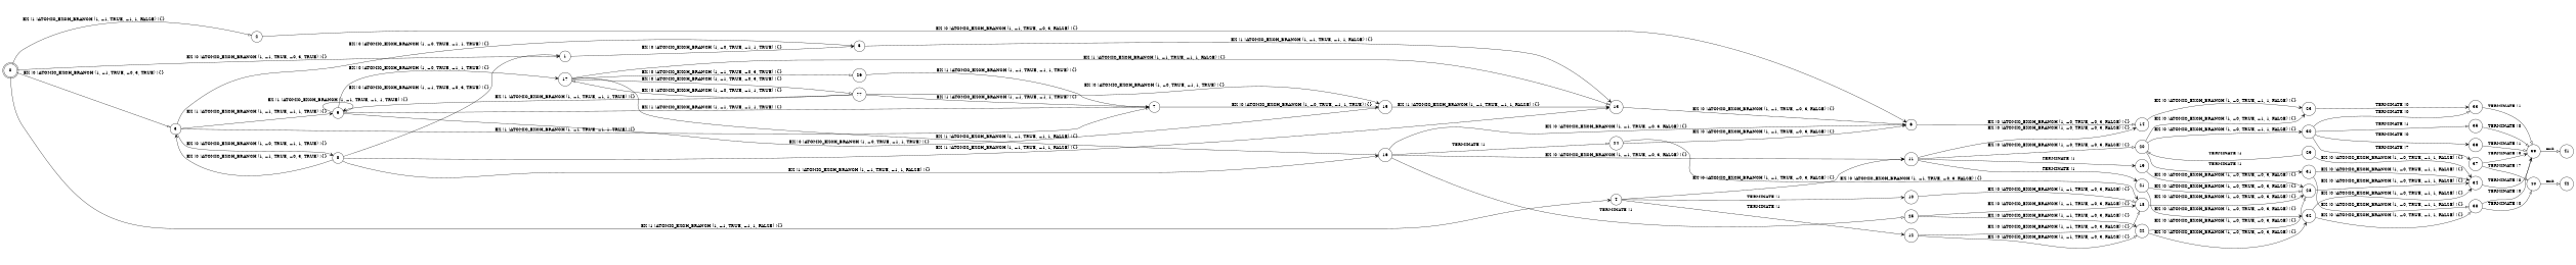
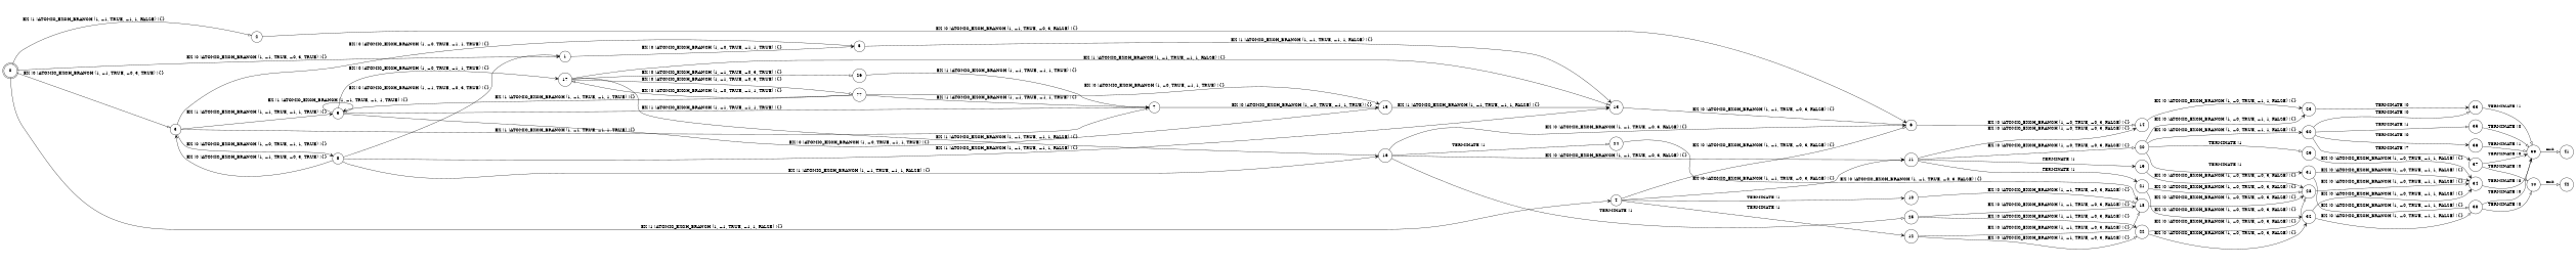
  digraph {
    rankdir=LR
    node [shape=circle]
    edge [arrowhead=vee]
    0 [peripheries=2]
    1
    2
    3
    4
    5
    6
    7
    8
    9
    10
    11
    12
    13
    14
    15
    16
    17
    18
    19
    20
    21
    22
    23
    24
    25
    26
    n28 [label=77]
    28
    29
    30
    31
    32
    33
    34
    35
    36
    37
    38
    39
    40
    41
    42
    0 -> 1 [label="EX !0 !ATOMIC_EXCH_BRANCH (1, +1, TRUE, +0, 3, TRUE) !{}"]
    0 -> 2 [arrowhead=onormal label="EX !1 !ATOMIC_EXCH_BRANCH (1, +1, TRUE, +1, 1, FALSE) !{}"]
    0 -> 3 [arrowhead=onormal label="EX !0 !ATOMIC_EXCH_BRANCH (1, +1, TRUE, +0, 3, TRUE) !{}"]
    0 -> 4 [label="EX !1 !ATOMIC_EXCH_BRANCH (1, +1, TRUE, +1, 1, FALSE) !{}"]
    1 -> 5 [label="EX !0 !ATOMIC_EXCH_BRANCH (1, +0, TRUE, +1, 1, TRUE) !{}"]
    2 -> 6 [label="EX !0 !ATOMIC_EXCH_BRANCH (1, +1, TRUE, +0, 3, FALSE) !{}"]
    3 -> 5 [arrowhead=onormal label="EX !0 !ATOMIC_EXCH_BRANCH (1, +0, TRUE, +1, 1, TRUE) !{}"]
    3 -> 7 [arrowhead=onormal label="EX !1 !ATOMIC_EXCH_BRANCH (1, +1, TRUE, +1, 1, TRUE) !{}"]
    3 -> 8 [label="EX !0 !ATOMIC_EXCH_BRANCH (1, +0, TRUE, +1, 1, TRUE) !{}"]
    3 -> 9 [label="EX !1 !ATOMIC_EXCH_BRANCH (1, +1, TRUE, +1, 1, TRUE) !{}"]
-   24 -> 6 [arrowhead=onormal label="EX !0 !ATOMIC_EXCH_BRANCH (1, +1, TRUE, +0, 3, FALSE) !{}"]
+   4 -> 6 [arrowhead=onormal label="EX !0 !ATOMIC_EXCH_BRANCH (1, +1, TRUE, +0, 3, FALSE) !{}"]
    4 -> 10 [label="TERMINATE !1"]
    4 -> 11 [label="EX !0 !ATOMIC_EXCH_BRANCH (1, +1, TRUE, +0, 3, FALSE) !{}"]
    4 -> 12 [label="TERMINATE !1"]
    5 -> 13 [label="EX !1 !ATOMIC_EXCH_BRANCH (1, +1, TRUE, +1, 1, FALSE) !{}"]
    6 -> 14 [arrowhead=onormal label="EX !0 !ATOMIC_EXCH_BRANCH (1, +0, TRUE, +0, 3, FALSE) !{}"]
    7 -> 15 [label="EX !0 !ATOMIC_EXCH_BRANCH (1, +0, TRUE, +1, 1, TRUE) !{}"]
    8 -> 1 [arrowhead=onormal label="EX !0 !ATOMIC_EXCH_BRANCH (1, +1, TRUE, +0, 3, TRUE) !{}"]
    8 -> 3 [label="EX !0 !ATOMIC_EXCH_BRANCH (1, +1, TRUE, +0, 3, TRUE) !{}"]
    8 -> 13 [label="EX !1 !ATOMIC_EXCH_BRANCH (1, +1, TRUE, +1, 1, FALSE) !{}"]
    8 -> 16 [label="EX !1 !ATOMIC_EXCH_BRANCH (1, +1, TRUE, +1, 1, FALSE) !{}"]
    9 -> 7 [arrowhead=onormal label="EX !1 !ATOMIC_EXCH_BRANCH (1, +1, TRUE, +1, 1, TRUE) !{}"]
    9 -> 9 [arrowhead=onormal label="EX !1 !ATOMIC_EXCH_BRANCH (1, +1, TRUE, +1, 1, TRUE) !{}"]
    9 -> 15 [arrowhead=onormal label="EX !0 !ATOMIC_EXCH_BRANCH (1, +0, TRUE, +1, 1, TRUE) !{}"]
    9 -> 17 [label="EX !0 !ATOMIC_EXCH_BRANCH (1, +0, TRUE, +1, 1, TRUE) !{}"]
    10 -> 18 [arrowhead=onormal label="EX !0 !ATOMIC_EXCH_BRANCH (1, +1, TRUE, +0, 3, FALSE) !{}"]
    11 -> 14 [label="EX !0 !ATOMIC_EXCH_BRANCH (1, +0, TRUE, +0, 3, FALSE) !{}"]
    11 -> 19 [label="TERMINATE !1"]
    11 -> 20 [arrowhead=onormal label="EX !0 !ATOMIC_EXCH_BRANCH (1, +0, TRUE, +0, 3, FALSE) !{}"]
    11 -> 21 [label="TERMINATE !1"]
    12 -> 18 [arrowhead=onormal label="EX !0 !ATOMIC_EXCH_BRANCH (1, +1, TRUE, +0, 3, FALSE) !{}"]
    12 -> 22 [arrowhead=onormal label="EX !0 !ATOMIC_EXCH_BRANCH (1, +1, TRUE, +0, 3, FALSE) !{}"]
    13 -> 6 [arrowhead=onormal label="EX !0 !ATOMIC_EXCH_BRANCH (1, +1, TRUE, +0, 3, FALSE) !{}"]
    14 -> 23 [label="EX !0 !ATOMIC_EXCH_BRANCH (1, +0, TRUE, +1, 1, FALSE) !{}"]
    15 -> 13 [label="EX !1 !ATOMIC_EXCH_BRANCH (1, +1, TRUE, +1, 1, FALSE) !{}"]
    16 -> 6 [label="EX !0 !ATOMIC_EXCH_BRANCH (1, +1, TRUE, +0, 3, FALSE) !{}"]
    16 -> 11 [label="EX !0 !ATOMIC_EXCH_BRANCH (1, +1, TRUE, +0, 3, FALSE) !{}"]
    16 -> 24 [arrowhead=onormal label="TERMINATE !1"]
    16 -> 25 [arrowhead=onormal label="TERMINATE !1"]
    17 -> 13 [arrowhead=onormal label="EX !1 !ATOMIC_EXCH_BRANCH (1, +1, TRUE, +1, 1, FALSE) !{}"]
    17 -> 16 [arrowhead=onormal label="EX !1 !ATOMIC_EXCH_BRANCH (1, +1, TRUE, +1, 1, FALSE) !{}"]
    17 -> 26 [arrowhead=onormal label="EX !0 !ATOMIC_EXCH_BRANCH (1, +1, TRUE, +0, 3, TRUE) !{}"]
    17 -> n28 [arrowhead=onormal label="EX !0 !ATOMIC_EXCH_BRANCH (1, +1, TRUE, +0, 3, TRUE) !{}"]
    18 -> 28 [label="EX !0 !ATOMIC_EXCH_BRANCH (1, +0, TRUE, +0, 3, FALSE) !{}"]
    19 -> 28 [label="EX !0 !ATOMIC_EXCH_BRANCH (1, +0, TRUE, +0, 3, FALSE) !{}"]
    20 -> 23 [label="EX !0 !ATOMIC_EXCH_BRANCH (1, +0, TRUE, +1, 1, FALSE) !{}"]
-   29 -> 20 [arrowhead=onormal label="TERMINATE !1"]
+   20 -> 29 [arrowhead=onormal label="TERMINATE !1"]
    20 -> 30 [label="EX !0 !ATOMIC_EXCH_BRANCH (1, +0, TRUE, +1, 1, FALSE) !{}"]
    20 -> 31 [label="TERMINATE !1"]
    21 -> 28 [arrowhead=onormal label="EX !0 !ATOMIC_EXCH_BRANCH (1, +0, TRUE, +0, 3, FALSE) !{}"]
    21 -> 32 [label="EX !0 !ATOMIC_EXCH_BRANCH (1, +0, TRUE, +0, 3, FALSE) !{}"]
    22 -> 28 [arrowhead=onormal label="EX !0 !ATOMIC_EXCH_BRANCH (1, +0, TRUE, +0, 3, FALSE) !{}"]
    22 -> 32 [label="EX !0 !ATOMIC_EXCH_BRANCH (1, +0, TRUE, +0, 3, FALSE) !{}"]
    23 -> 33 [label="TERMINATE !0"]
    24 -> 18 [label="EX !0 !ATOMIC_EXCH_BRANCH (1, +1, TRUE, +0, 3, FALSE) !{}"]
    25 -> 18 [label="EX !0 !ATOMIC_EXCH_BRANCH (1, +1, TRUE, +0, 3, FALSE) !{}"]
    25 -> 22 [label="EX !0 !ATOMIC_EXCH_BRANCH (1, +1, TRUE, +0, 3, FALSE) !{}"]
    26 -> 7 [arrowhead=onormal label="EX !1 !ATOMIC_EXCH_BRANCH (1, +1, TRUE, +1, 1, TRUE) !{}"]
    n28 -> 7 [label="EX !1 !ATOMIC_EXCH_BRANCH (1, +1, TRUE, +1, 1, TRUE) !{}"]
    n28 -> 9 [label="EX !1 !ATOMIC_EXCH_BRANCH (1, +1, TRUE, +1, 1, TRUE) !{}"]
    n28 -> 15 [label="EX !0 !ATOMIC_EXCH_BRANCH (1, +0, TRUE, +1, 1, TRUE) !{}"]
    n28 -> 17 [arrowhead=onormal label="EX !0 !ATOMIC_EXCH_BRANCH (1, +0, TRUE, +1, 1, TRUE) !{}"]
    28 -> 34 [label="EX !0 !ATOMIC_EXCH_BRANCH (1, +0, TRUE, +1, 1, FALSE) !{}"]
    29 -> 34 [label="EX !0 !ATOMIC_EXCH_BRANCH (1, +0, TRUE, +1, 1, FALSE) !{}"]
    30 -> 33 [arrowhead=onormal label="TERMINATE !0"]
    30 -> 35 [arrowhead=onormal label="TERMINATE !1"]
    30 -> 36 [label="TERMINATE !0"]
    30 -> 37 [label="TERMINATE !7"]
    31 -> 34 [label="EX !0 !ATOMIC_EXCH_BRANCH (1, +0, TRUE, +1, 1, FALSE) !{}"]
    31 -> 38 [arrowhead=onormal label="EX !0 !ATOMIC_EXCH_BRANCH (1, +0, TRUE, +1, 1, FALSE) !{}"]
    32 -> 34 [label="EX !0 !ATOMIC_EXCH_BRANCH (1, +0, TRUE, +1, 1, FALSE) !{}"]
    32 -> 38 [arrowhead=onormal label="EX !0 !ATOMIC_EXCH_BRANCH (1, +0, TRUE, +1, 1, FALSE) !{}"]
    33 -> 39 [arrowhead=onormal label="TERMINATE !1"]
    34 -> 39 [arrowhead=onormal label="TERMINATE !0"]
    35 -> 39 [arrowhead=onormal label="TERMINATE !0"]
    36 -> 39 [arrowhead=onormal label="TERMINATE !1"]
    37 -> 39 [label="TERMINATE !0"]
-   37 -> 40 [arrowhead=onormal label="TERMINATE !7"]
+   37 -> 40 [arrowhead=onormal label="TERMINATE !0"]
    38 -> 39 [label="TERMINATE !0"]
    38 -> 40 [arrowhead=onormal label="TERMINATE !0"]
    39 -> 41 [arrowhead=onormal label=exit]
    40 -> 42 [arrowhead=onormal label=exit]
  }
